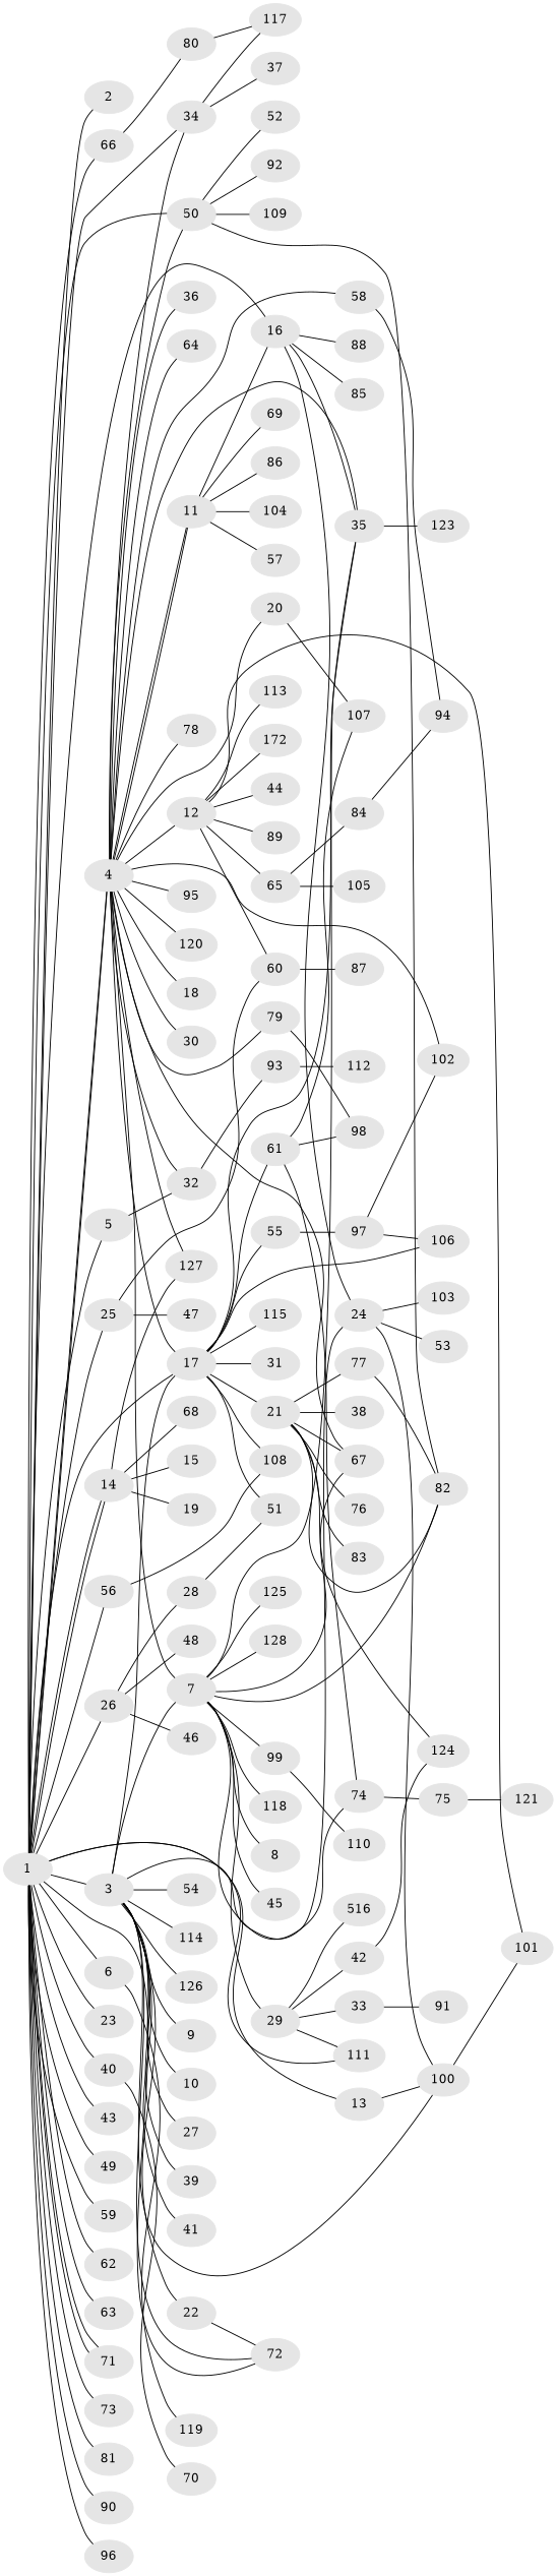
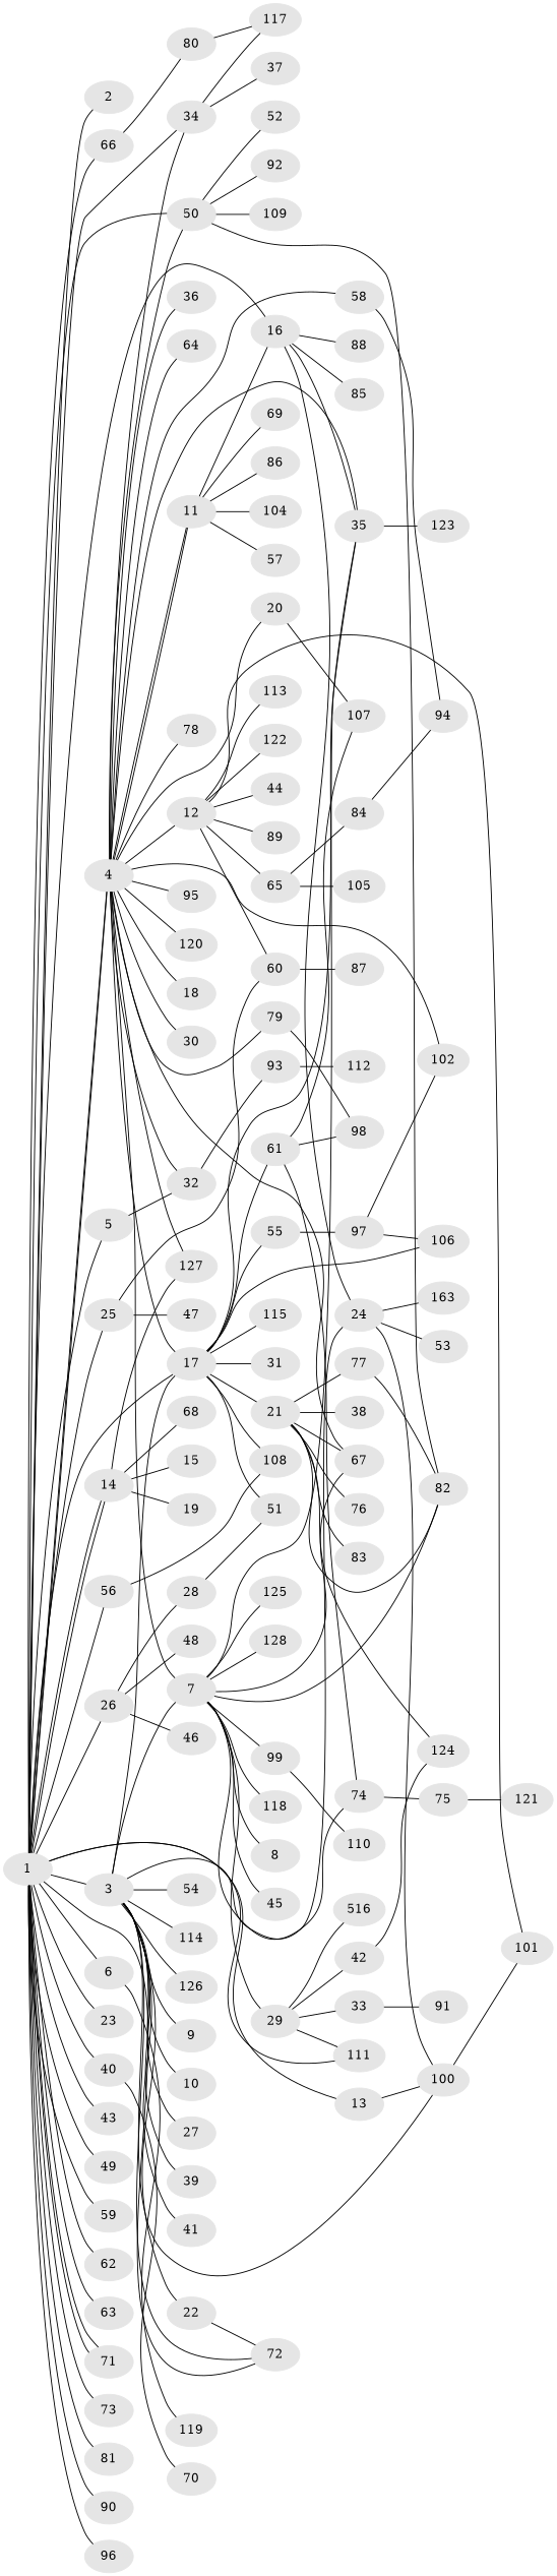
  graph {
    rankdir=LR
    node [color=gray90 style=filled]
    1
    2
    3
    4
    5
    6
    13
    14
    16
    17
    23
    25
    26
    34
    40
    43
    49
    50
    56
    59
    62
    63
    66
    71
    72
    73
    81
    90
    96
    111
    7
    9
    10
    22
    24
    27
    39
    41
    54
    100
    114
    126
    11
    12
    18
    20
    30
    32
    35
    36
    58
    64
    67
    78
    79
    95
    102
    120
    127
    119
    15
    19
    68
    85
    88
    21
    31
    51
    55
    61
    106
    108
    115
    60
    47
    28
    46
    48
    37
    117
    70
    82
    52
    92
    109
    80
    8
    29
    45
    74
    99
    118
    125
    128
    53
-   103
+   103 [label=163]
    101
    57
    69
    86
    104
    44
    65
    89
    113
-   122 [label=172]
+   122
    107
    93
    123
    94
    98
    33
    42
    n114 [label=516]
    75
    110
    87
    84
    105
    38
    76
    77
    83
    124
    97
    91
    112
    121
    1 -- 2
    1 -- 3
    1 -- 4
    1 -- 4
    1 -- 5
    1 -- 6
    1 -- 13
    1 -- 14
    1 -- 14
    1 -- 16
    1 -- 17
    1 -- 23
    1 -- 25
    1 -- 26
    1 -- 34
    1 -- 40
    1 -- 43
    1 -- 49
    1 -- 50
    1 -- 56
    1 -- 59
    1 -- 62
    1 -- 63
    1 -- 66
    1 -- 71
    1 -- 71
    1 -- 72
    1 -- 73
    1 -- 81
    1 -- 90
    1 -- 96
    1 -- 111
    3 -- 17
    3 -- 72
    3 -- 7
    3 -- 9
    3 -- 10
    3 -- 22
    3 -- 24
    3 -- 27
    3 -- 39
    3 -- 41
    3 -- 54
    3 -- 100
    3 -- 114
    3 -- 126
    4 -- 17
    4 -- 34
    4 -- 50
    4 -- 7
    4 -- 11
    4 -- 11
    4 -- 12
    4 -- 18
    4 -- 20
    4 -- 30
    4 -- 32
    4 -- 35
    4 -- 36
    4 -- 58
    4 -- 64
    4 -- 67
    4 -- 78
    4 -- 79
    4 -- 95
    4 -- 102
    4 -- 120
    4 -- 127
    5 -- 32
    6 -- 119
    13 -- 100
    14 -- 127
    14 -- 15
    14 -- 19
    14 -- 68
    16 -- 24
    16 -- 35
    16 -- 85
    16 -- 88
    17 -- 35
    17 -- 21
    17 -- 31
    17 -- 51
    17 -- 55
    17 -- 61
    17 -- 106
    17 -- 108
    17 -- 115
    25 -- 60
    25 -- 47
    26 -- 28
    26 -- 46
    26 -- 48
    34 -- 37
    34 -- 117
    40 -- 70
    50 -- 82
    50 -- 52
    50 -- 92
    50 -- 109
    56 -- 108
    66 -- 80
    7 -- 35
    7 -- 67
    7 -- 82
    7 -- 8
    7 -- 29
    7 -- 45
    7 -- 74
    7 -- 99
    7 -- 118
    7 -- 125
    7 -- 128
    22 -- 72
    24 -- 100
    24 -- 53
    24 -- 103
    100 -- 101
    11 -- 16
    11 -- 57
    11 -- 69
    11 -- 86
    11 -- 104
    12 -- 60
    12 -- 101
    12 -- 44
    12 -- 65
    12 -- 89
    12 -- 113
    12 -- 122
    20 -- 107
    32 -- 93
    35 -- 123
    58 -- 94
    79 -- 98
    21 -- 67
    21 -- 82
    21 -- 38
    21 -- 76
    21 -- 77
    21 -- 83
    21 -- 124
    55 -- 97
    61 -- 74
    61 -- 107
    61 -- 98
    60 -- 87
    28 -- 51
    80 -- 117
    29 -- 111
    29 -- 33
    29 -- 42
    29 -- n114
    74 -- 75
    99 -- 110
    65 -- 84
    65 -- 105
    93 -- 112
    33 -- 91
    42 -- 124
    75 -- 121
    84 -- 94
    77 -- 82
    97 -- 102
    97 -- 106
  }
